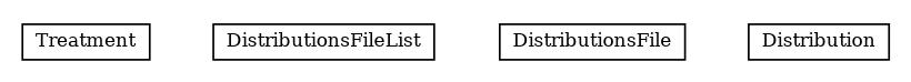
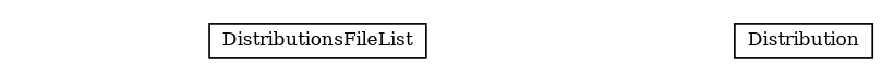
  digraph {
    nodesep=0.25
    ranksep=0.5
    fontname="DejaVu Serif"
    node [fontcolor=black fontname="DejaVu Serif" fontsize=10.0 shape=plaintext]
-   n1 [label=<<table title="edu.arizona.biosemantics.semanticmarkup.markupelement.distribution.model.Treatment" border="0" cellborder="1" cellspacing="0" cellpadding="2" port="p" href="./Treatment.html"> 		<tr><td><table border="0" cellspacing="0" cellpadding="1"> <tr><td align="center" balign="center"> Treatment </td></tr> 		</table></td></tr> 		</table>>]
    n2 [label=<<table title="edu.arizona.biosemantics.semanticmarkup.markupelement.distribution.model.DistributionsFileList" border="0" cellborder="1" cellspacing="0" cellpadding="2" port="p" href="./DistributionsFileList.html"> 		<tr><td><table border="0" cellspacing="0" cellpadding="1"> <tr><td align="center" balign="center"> DistributionsFileList </td></tr> 		</table></td></tr> 		</table>>]
-   n3 [label=<<table title="edu.arizona.biosemantics.semanticmarkup.markupelement.distribution.model.DistributionsFile" border="0" cellborder="1" cellspacing="0" cellpadding="2" port="p" href="./DistributionsFile.html"> 		<tr><td><table border="0" cellspacing="0" cellpadding="1"> <tr><td align="center" balign="center"> DistributionsFile </td></tr> 		</table></td></tr> 		</table>>]
    n4 [label=<<table title="edu.arizona.biosemantics.semanticmarkup.markupelement.distribution.model.Distribution" border="0" cellborder="1" cellspacing="0" cellpadding="2" port="p" href="./Distribution.html"> 		<tr><td><table border="0" cellspacing="0" cellpadding="1"> <tr><td align="center" balign="center"> Distribution </td></tr> 		</table></td></tr> 		</table>>]
  }
